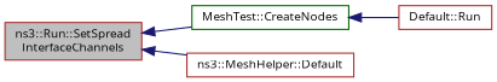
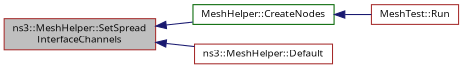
  digraph {
    fontname="Open Sans"
    rankdir=LR
    node [color=brown fillcolor=white fontname="Open Sans" fontsize=10 shape=record style=filled]
    edge [color=midnightblue dir=back fontname="Open Sans" fontsize=10 labelfontname=Helvetica labelfontsize=10 style=solid]
-   n1 [fillcolor=grey75 fontcolor=black height=0.2 label="ns3::Run::SetSpread\lInterfaceChannels" width=0.4]
-   n2 [color=darkgreen height=0.2 label="MeshTest::CreateNodes" width=0.4]
+   n1 [fillcolor=grey75 fontcolor=black height=0.2 label="ns3::MeshHelper::SetSpread\lInterfaceChannels" width=0.4]
+   n2 [color=darkgreen height=0.2 label="MeshHelper::CreateNodes" width=0.4]
    n3 [height=0.2 label="ns3::MeshHelper::Default" width=0.4]
-   n4 [height=0.2 label="Default::Run" width=0.4]
+   n4 [height=0.2 label="MeshTest::Run" width=0.4]
    n1 -> n2
    n1 -> n3
    n2 -> n4
  }
